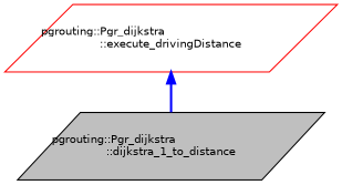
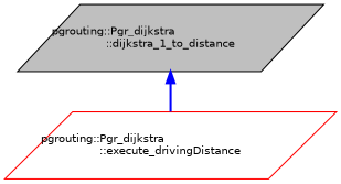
  digraph {
    rankdir=TB
    node [fontname=Helvetica fontsize=10 shape=parallelogram style=filled]
    n1 [color=black fillcolor=grey75 fontcolor=black height=0.2 label="pgrouting::Pgr_dijkstra\l::dijkstra_1_to_distance" width=0.4]
    n2 [color=red fillcolor=white height=0.2 label="pgrouting::Pgr_dijkstra\l::execute_drivingDistance" width=0.4]
-   n2 -> n1 [color=blue dir=back fontname=Helvetica fontsize=10 labelfontname=Helvetica labelfontsize=10 style=bold]
+   n1 -> n2 [color=blue dir=back fontname=Helvetica fontsize=10 labelfontname=Helvetica labelfontsize=10 style=bold]
  }
